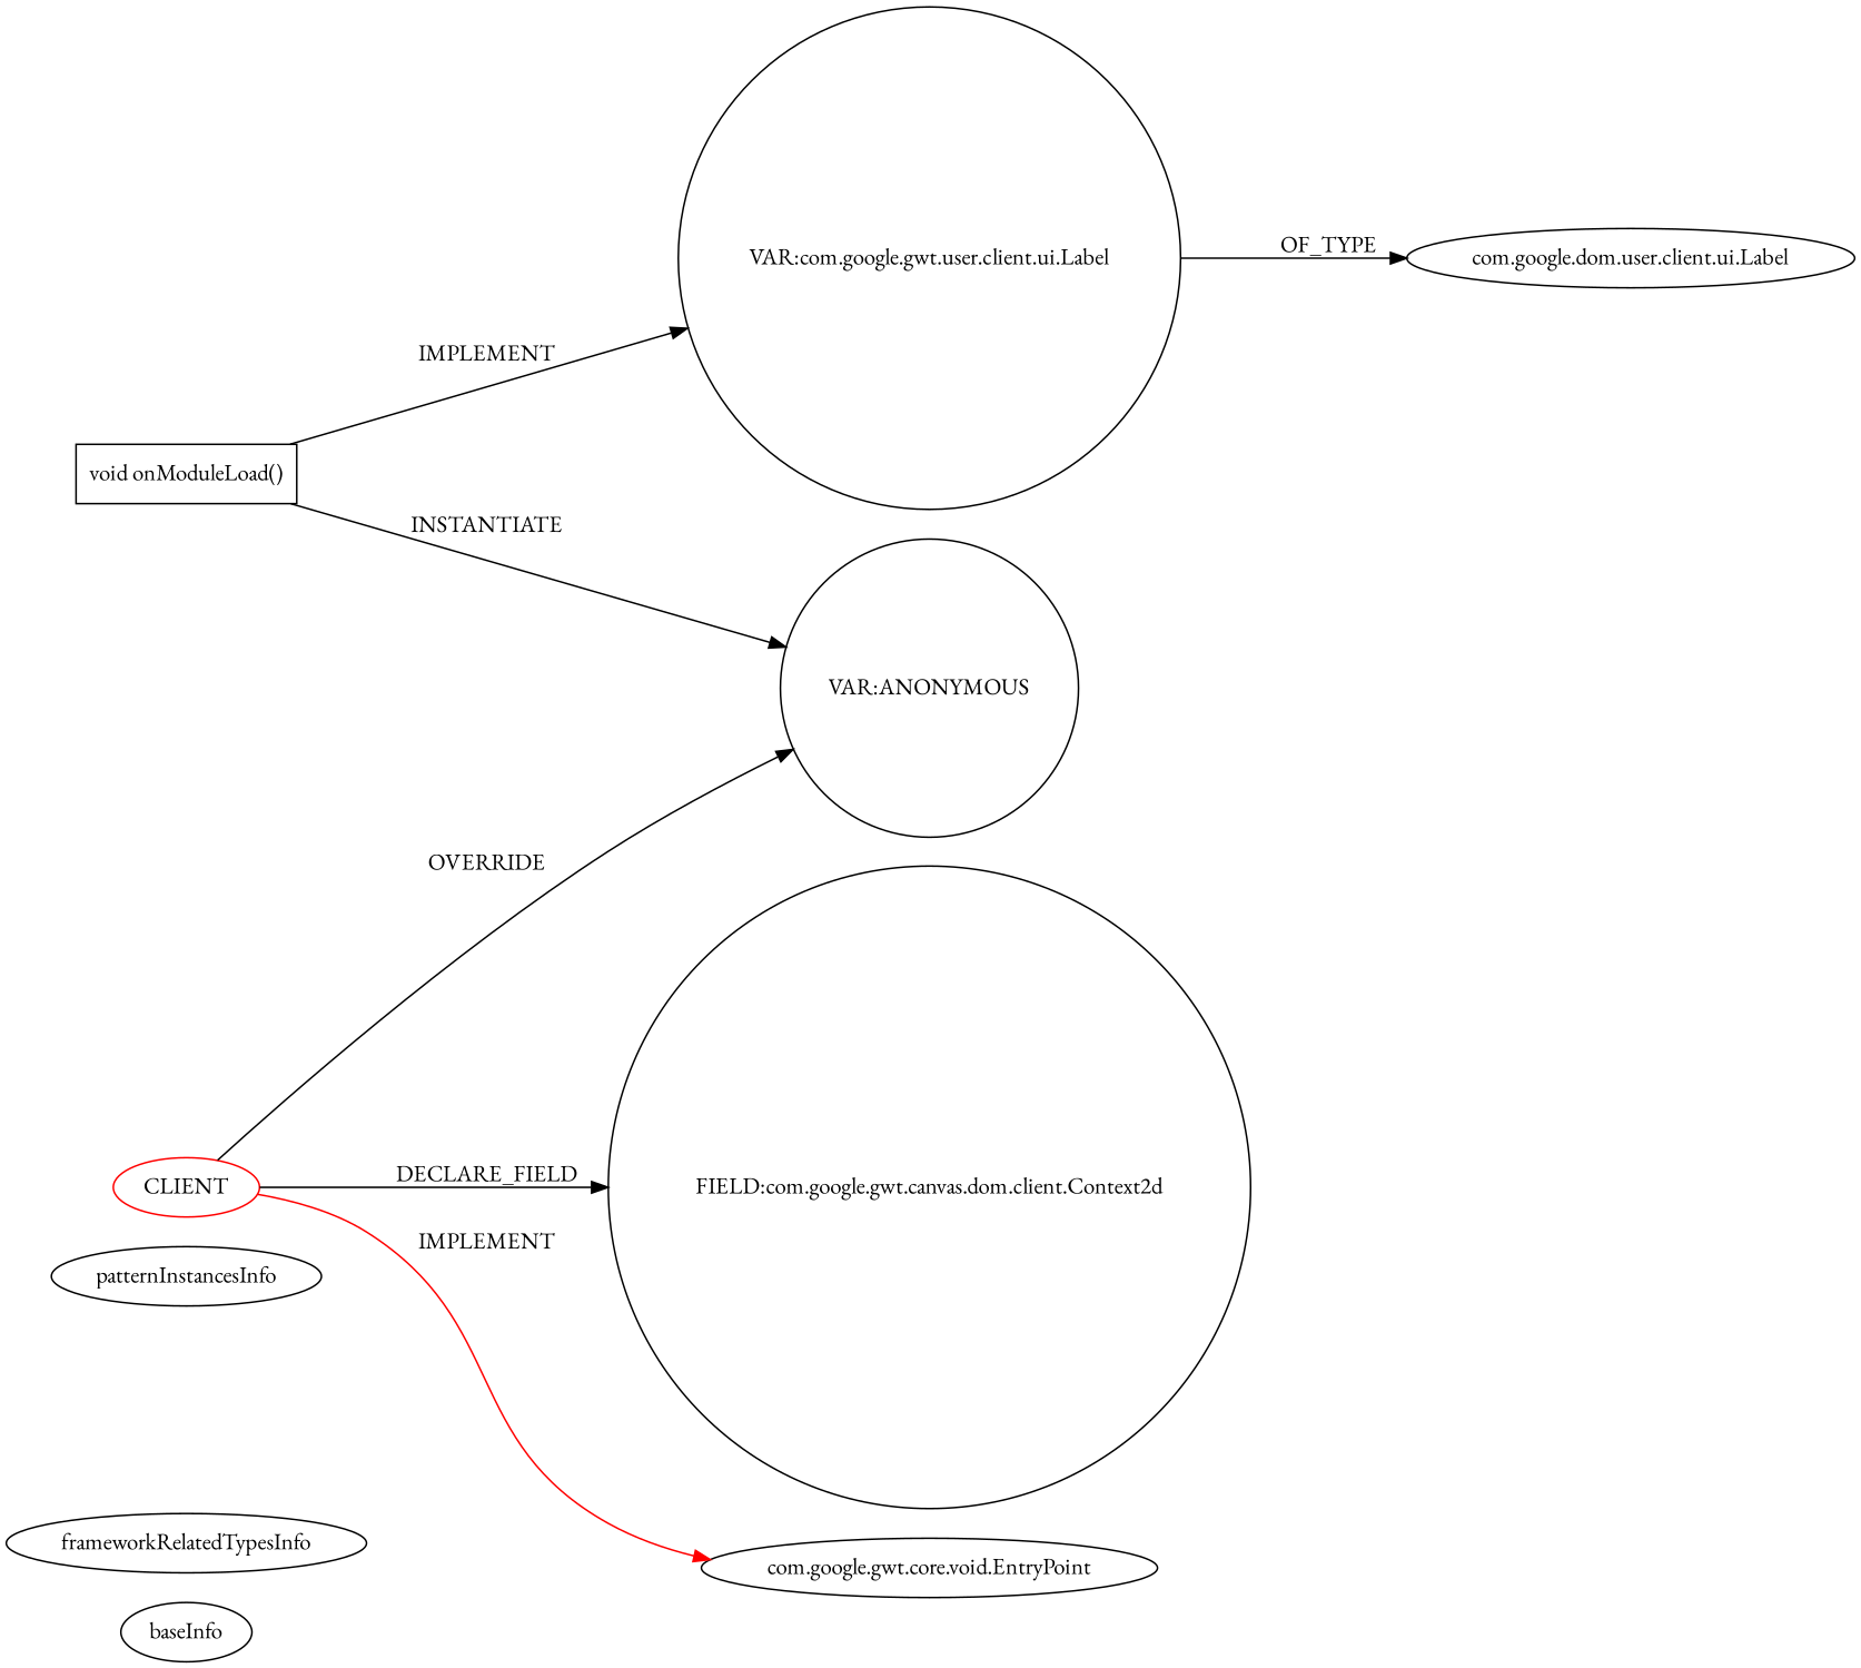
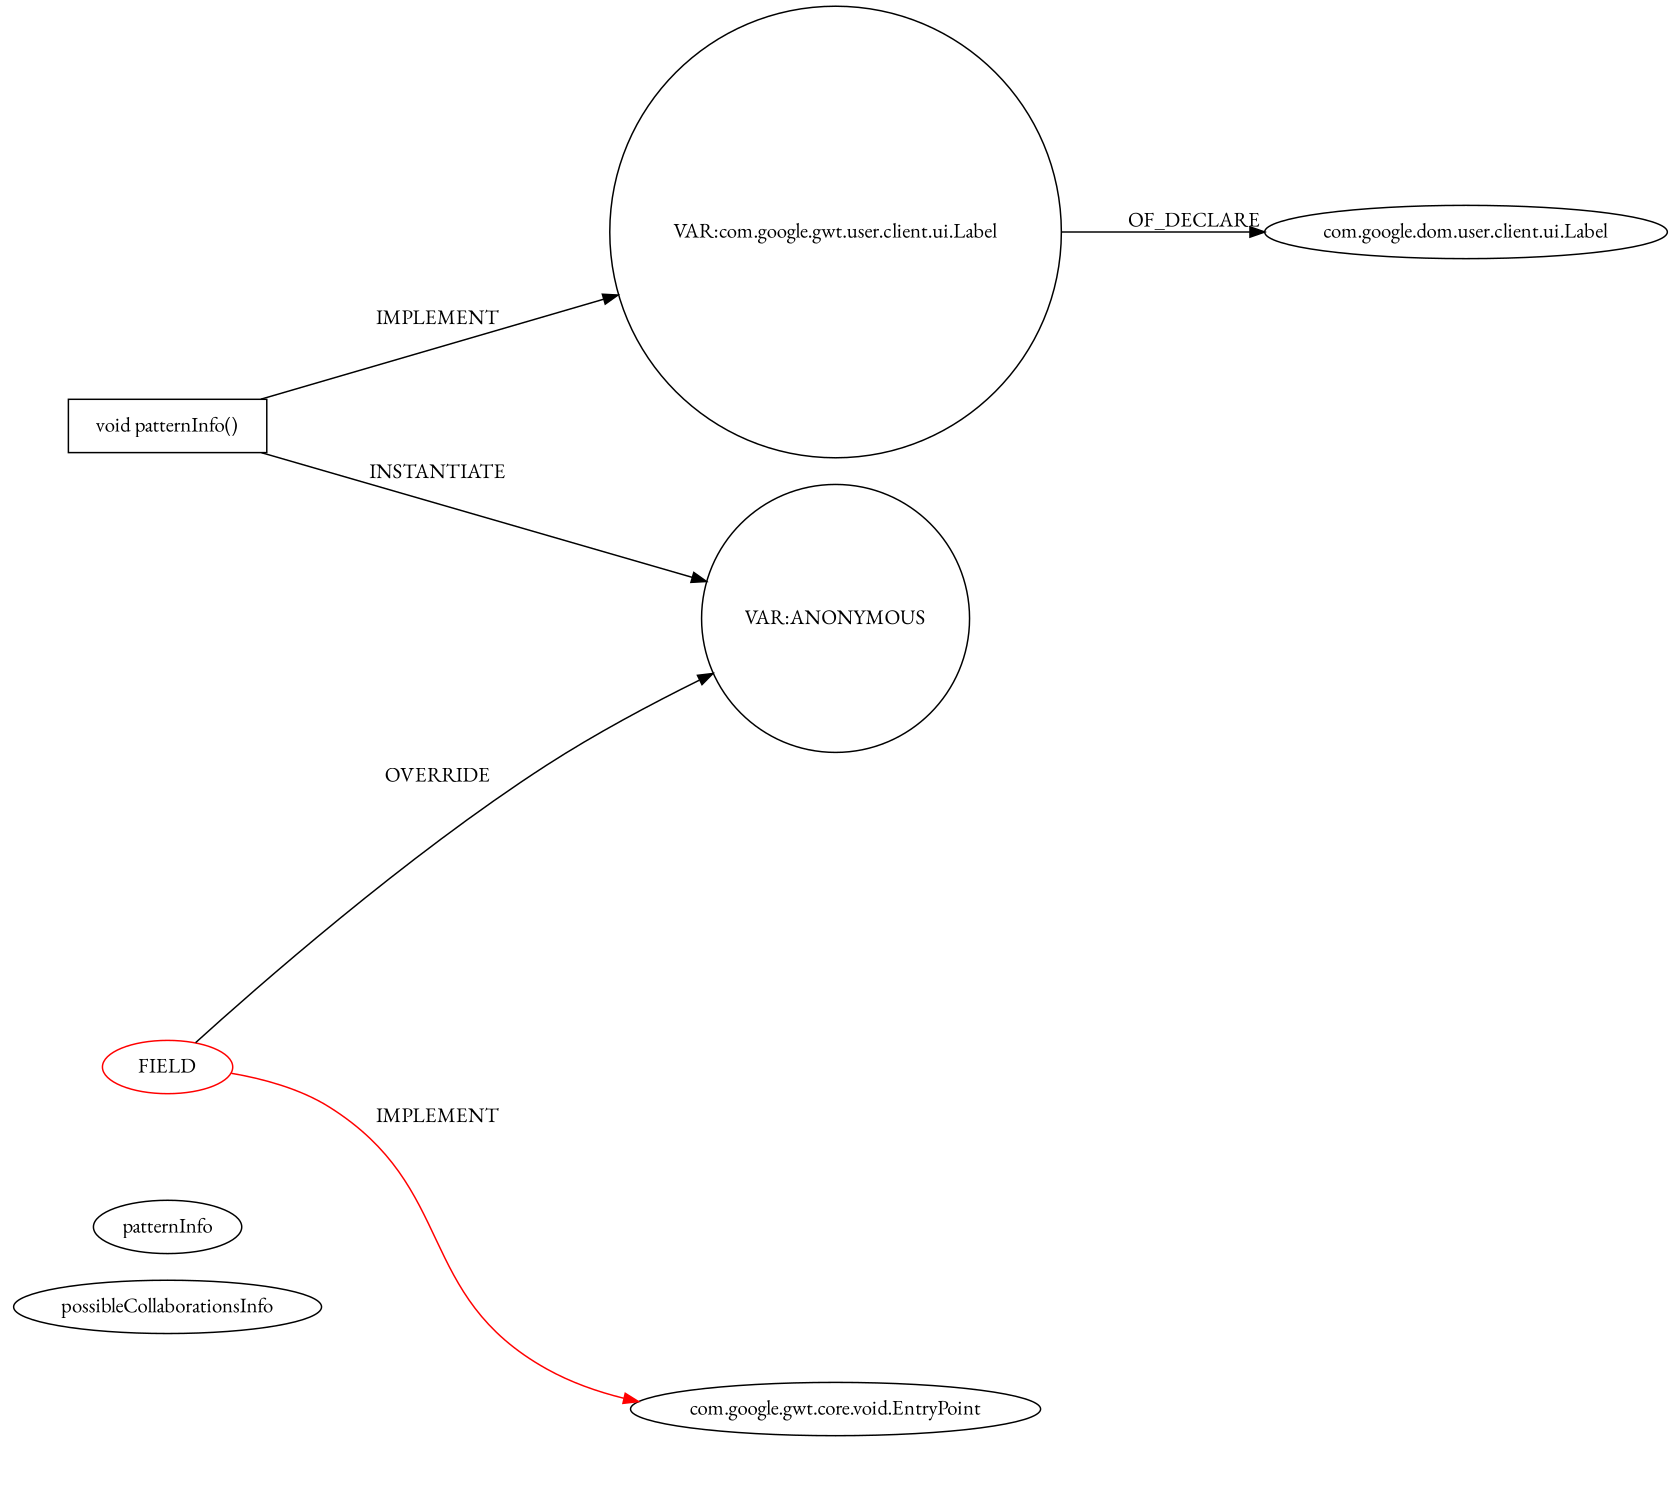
  digraph {
    fontname="EB Garamond"
    rankdir=LR
    node [fontname="EB Garamond" isFrameworkType=false]
    edge [fontname="EB Garamond"]
-   baseInfo [category=pattern graphId=145 isAnonymous=false possibleRelation=false isFrameworkType=""]
-   frameworkRelatedTypesInfo [0="com.google.gwt.core.client.EntryPoint" isFrameworkType=""]
-   patternInstancesInfo [0="rafalrusin-rbvis~/rafalrusin-rbvis/rbvis-master/src/rbvis/client/Rbvis.java~Rbvis~4325" 1="Tok-Erwin~/Tok-Erwin/Erwin-master/src/main/java/erwin/client/Erwin.java~Erwin~388" isFrameworkType=""]
-   n6 [label="void onModuleLoad()" shape=box vertexType=OVERRIDING_METHOD_DECLARATION]
+   possibleCollaborationsInfo [isFrameworkType=""]
+   patternInfo [frequency=2.0 patternRootClient=0 isFrameworkType=""]
+   n6 [label="void patternInfo()" shape=box vertexType=OVERRIDING_METHOD_DECLARATION]
    n7 [label="VAR:com.google.gwt.user.client.ui.Label" shape=circle vertexType=VARIABLE_EXPRESION]
    n8 [label="VAR:ANONYMOUS" shape=circle vertexType=VARIABLE_EXPRESION]
    n9 [label="com.google.dom.user.client.ui.Label" vertexType=FRAMEWORK_CLASS_TYPE]
-   n10 [color=red label=CLIENT vertexType=ROOT_CLIENT_CLASS_DECLARATION]
-   n11 [label="FIELD:com.google.gwt.canvas.dom.client.Context2d" shape=circle vertexType=FIELD_DECLARATION]
+   n10 [color=red label=FIELD vertexType=ROOT_CLIENT_CLASS_DECLARATION]
    n12 [label="com.google.gwt.core.void.EntryPoint" vertexType=FRAMEWORK_INTERFACE_TYPE]
    n6 -> n7 [label=IMPLEMENT]
    n6 -> n8 [label=INSTANTIATE]
-   n7 -> n9 [label=OF_TYPE]
+   n7 -> n9 [label=OF_DECLARE]
    n10 -> n8 [label=OVERRIDE]
-   n10 -> n11 [label=DECLARE_FIELD]
    n10 -> n12 [color=red label=IMPLEMENT]
  }
